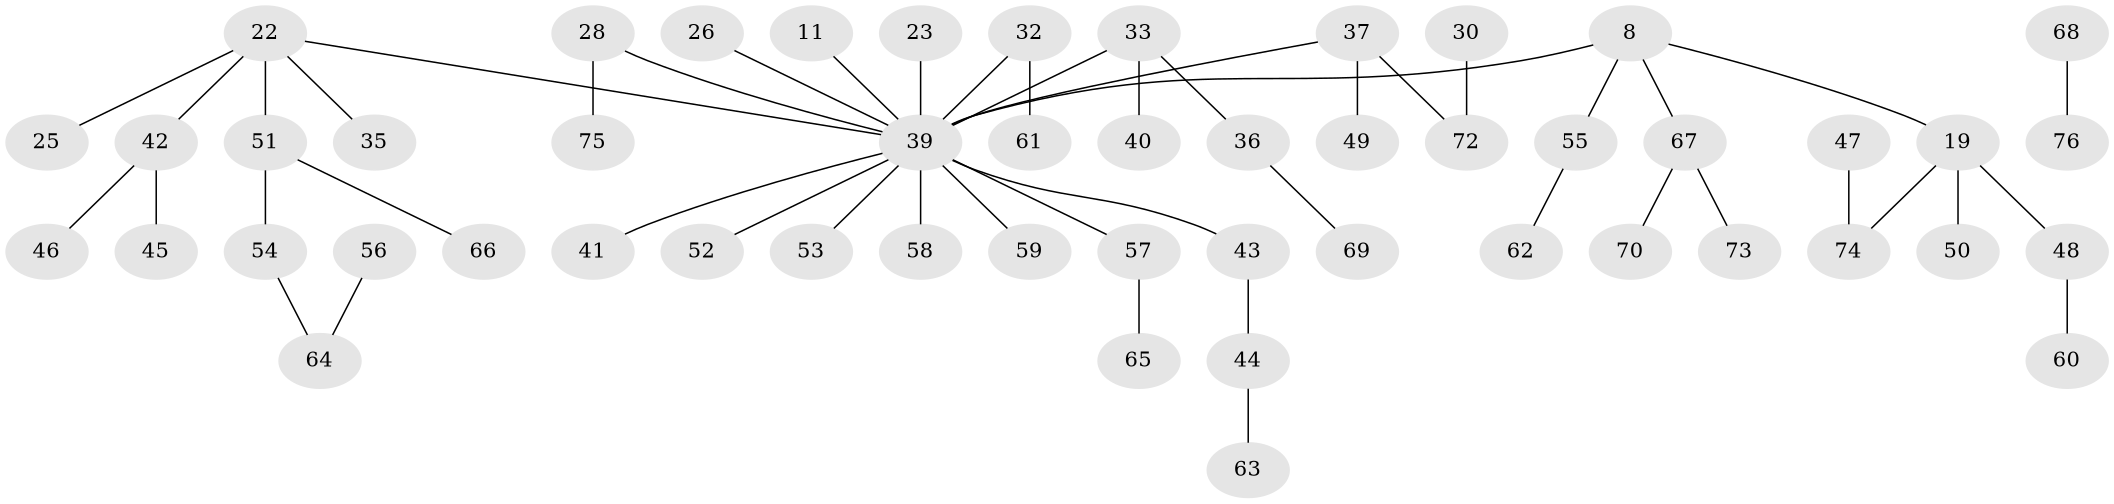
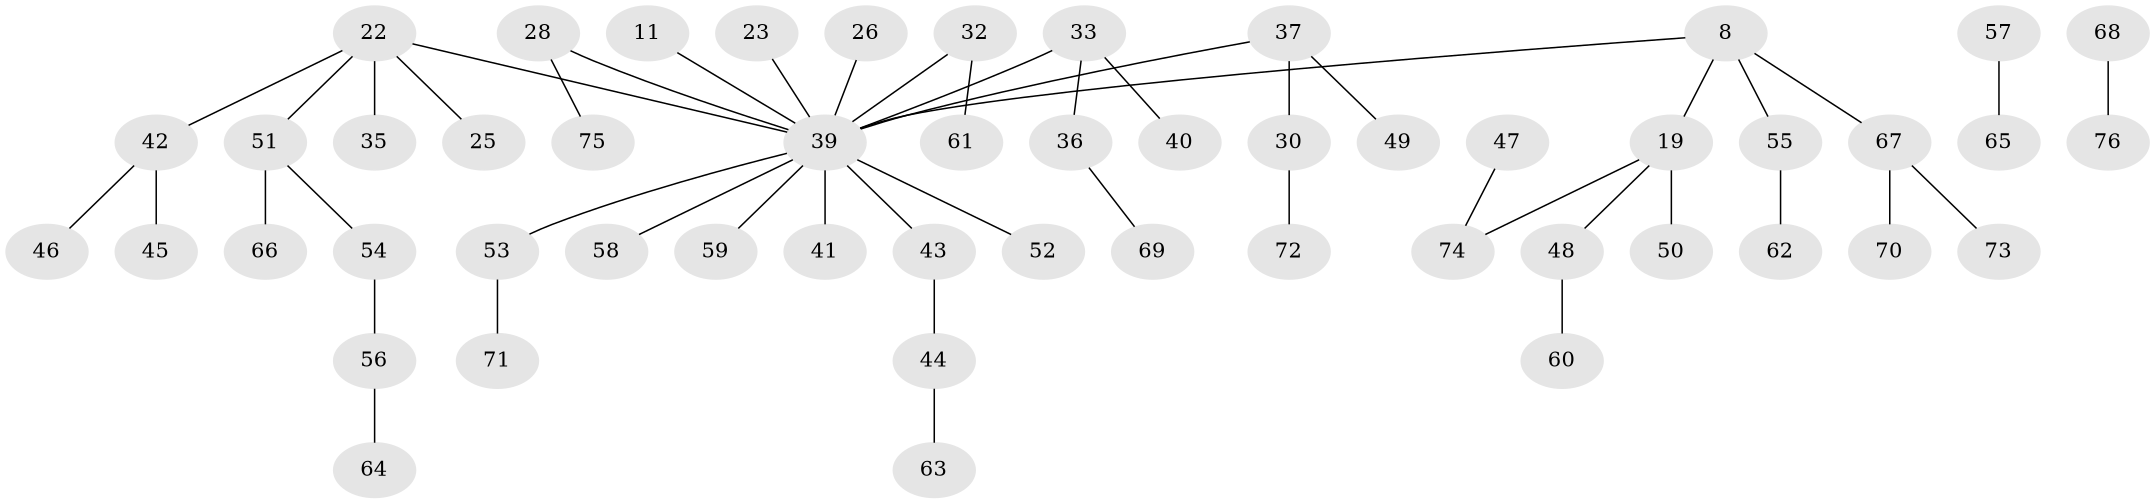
  graph {
    node [color=gray90 style=filled]
    8 [super="+4"]
    19
    39 [super="+5+21+11+14+6+30+18"]
    55
    67 [super="+29+27"]
    48
    50
    74
    41
    43
    52
    53 [super="+7"]
    57
    58
    59
    62
    70
    73
    n19 [label=11]
    47
    60
    22 [super="+15"]
    25
    35
    42
    51
    45
    46
    54
    66
    23
    26
    28
    75
    32
    61
    33
    36
    40
    69
    37 [super="+24"]
    n42 [label=30]
    49
    72
    44
+   71
    65
    63
    56
    68 [super="+31"]
    76
    64
    8 -- 19
    8 -- 39
    8 -- 55
    8 -- 67
    19 -- 48
    19 -- 50
    19 -- 74
    39 -- 41
    39 -- 43
    39 -- 52
    39 -- 53
-   39 -- 57
    39 -- 58
    39 -- 59
    55 -- 62
    67 -- 70
    67 -- 73
    48 -- 60
    43 -- 44
+   53 -- 71
    57 -- 65
    n19 -- 39
    47 -- 74
    22 -- 39
    22 -- 25
    22 -- 35
    22 -- 42
    22 -- 51
    42 -- 45
    42 -- 46
    51 -- 54
    51 -- 66
-   54 -- 64
+   54 -- 56
    23 -- 39
    26 -- 39
    28 -- 39
    28 -- 75
    32 -- 39
    32 -- 61
    33 -- 39
    33 -- 36
    33 -- 40
    36 -- 69
    37 -- 39
-   37 -- 72
+   37 -- n42
    37 -- 49
    n42 -- 72
    44 -- 63
    56 -- 64
    68 -- 76
  }
